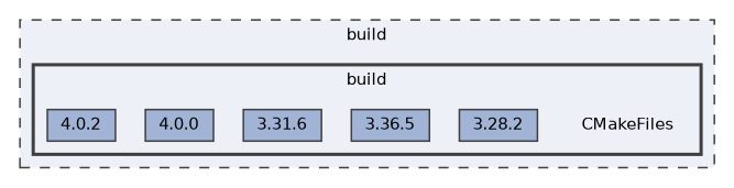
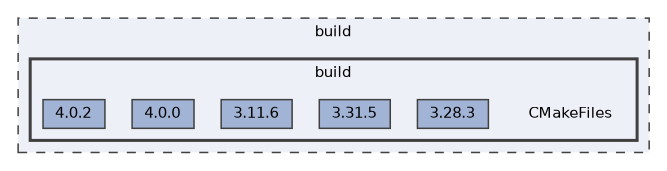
  digraph {
    compound=true
    node [fontname=Helvetica fontsize=10 shape=box color=grey25 fillcolor="#a2b4d6" style=filled]
    n1 [height=0.2 label=CMakeFiles shape=plaintext width=0.4 color="" fillcolor="" style=""]
-   n2 [height=0.2 label="3.28.2" width=0.4]
-   n3 [height=0.2 label="3.36.5" width=0.4]
-   n4 [height=0.2 label="3.31.6" width=0.4]
+   n2 [height=0.2 label="3.28.3" width=0.4]
+   n3 [height=0.2 label="3.31.5" width=0.4]
+   n4 [height=0.2 label="3.11.6" width=0.4]
    n5 [height=0.2 label="4.0.0" width=0.4]
    n6 [height=0.2 label="4.0.2" width=0.4]
    subgraph cluster_1 {
      bgcolor="#edf0f7"
      fontname=Helvetica
      fontsize=10
      label=build
      pencolor=grey25
      style="filled,dashed"
      subgraph cluster_2 {
        bgcolor="#edf0f7"
        fontname=Helvetica
        fontsize=10
        pencolor=grey25
        style="filled,bold"
        n1
        n2
        n3
        n4
        n5
        n6
      }
    }
  }
